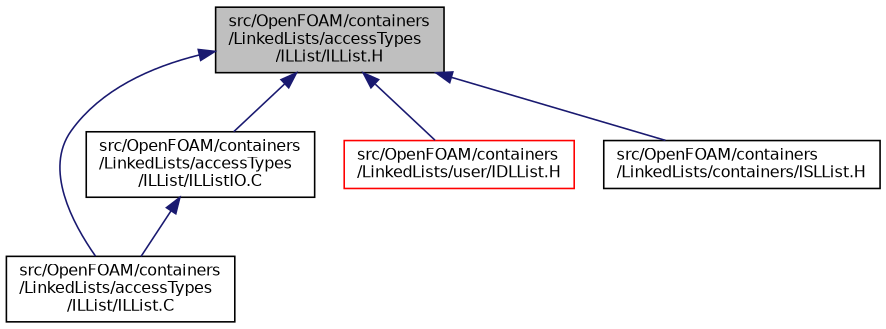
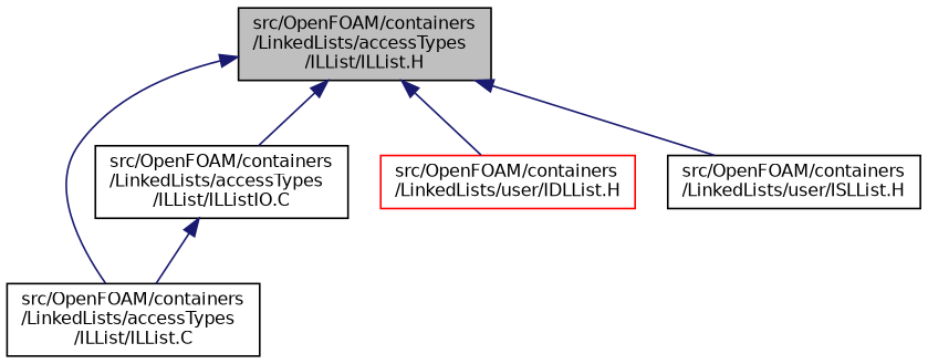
  digraph {
    node [color=black fontname=Helvetica fontsize=10 shape=record]
    edge [color=midnightblue dir=back fontname=Helvetica fontsize=10 labelfontname=Helvetica labelfontsize=10 style=solid]
    n1 [fillcolor=grey75 fontcolor=black height=0.2 label="src/OpenFOAM/containers\l/LinkedLists/accessTypes\l/ILList/ILList.H" style=filled width=0.4]
    n2 [height=0.2 label="src/OpenFOAM/containers\l/LinkedLists/accessTypes\l/ILList/ILList.C" width=0.4]
    n3 [height=0.2 label="src/OpenFOAM/containers\l/LinkedLists/accessTypes\l/ILList/ILListIO.C" width=0.4]
    n4 [color=red height=0.2 label="src/OpenFOAM/containers\l/LinkedLists/user/IDLList.H" width=0.4]
-   n5 [height=0.2 label="src/OpenFOAM/containers\l/LinkedLists/containers/ISLList.H" width=0.4]
+   n5 [height=0.2 label="src/OpenFOAM/containers\l/LinkedLists/user/ISLList.H" width=0.4]
    n1 -> n2
    n1 -> n3
    n1 -> n4
    n1 -> n5
    n3 -> n2
  }
